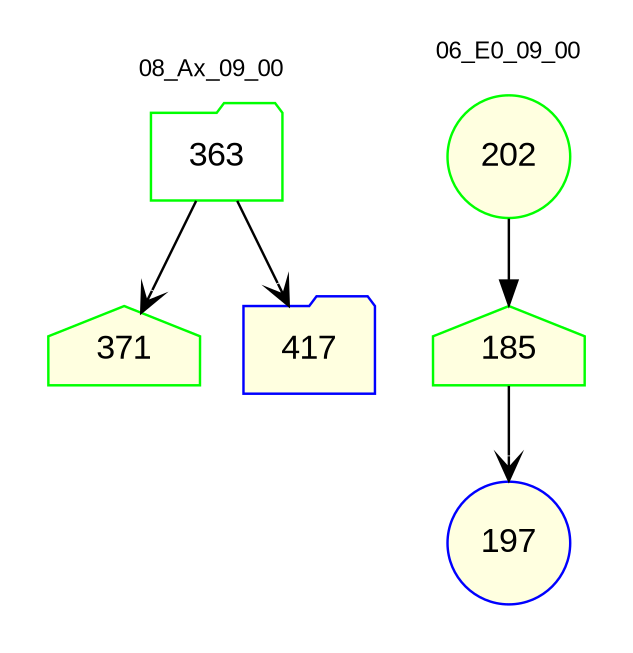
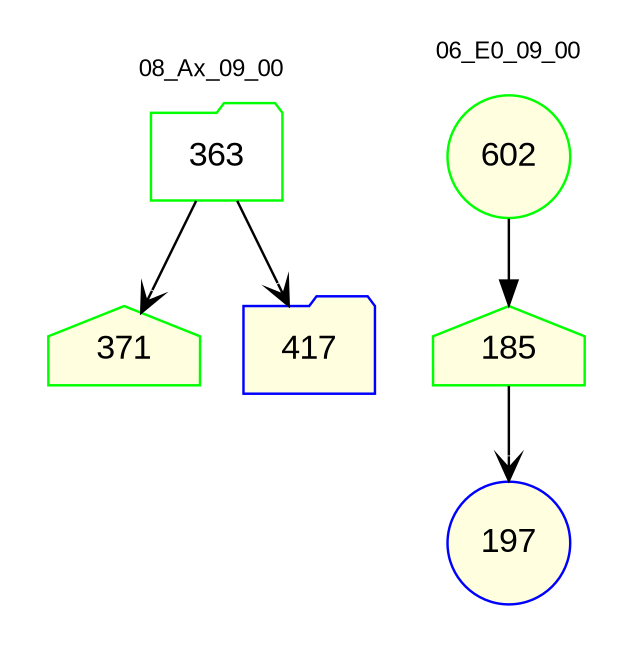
  digraph {
    fontname="Liberation Sans"
    node [color=green fillcolor=lightyellow fontname="Liberation Sans" shape=house style=filled]
    edge [arrowhead=vee color=black fontname="Liberation Sans"]
    n1 [label=371]
    n2 [fillcolor=white label=363 shape=folder]
    n3 [color=blue label=417 shape=folder]
-   n4 [label=202 shape=circle]
+   n4 [label=602 shape=circle]
    n5 [label=185]
    n6 [color=blue label=197 shape=circle]
    subgraph cluster_1 {
      color=white
      fontsize=10
      label="08_Ax_09_00"
      n1
      n2
      n3
    }
    subgraph cluster_2 {
      color=white
      fontsize=10
      label="06_E0_09_00"
      n4
      n5
      n6
    }
    n2 -> n1
    n2 -> n3
    n4 -> n5 [arrowhead=normal]
    n5 -> n6
  }
